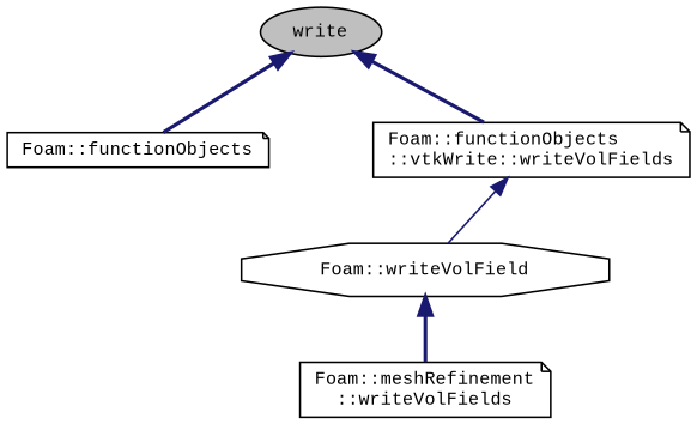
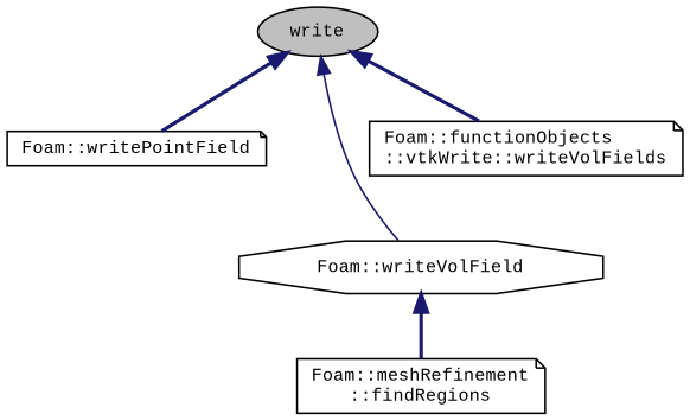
  digraph {
    fontname="Liberation Mono"
    rankdir=TB
    node [color=black fontname="Liberation Mono" fontsize=10 shape=note]
    edge [color=midnightblue dir=back fontname="Liberation Mono" fontsize=10 labelfontname=Helvetica labelfontsize=10 style=bold]
    n1 [fillcolor=grey75 fontcolor=black height=0.2 label=write shape=ellipse style=filled width=0.4]
-   n2 [height=0.2 label="Foam::functionObjects" width=0.4]
+   n2 [height=0.2 label="Foam::writePointField" width=0.4]
    n3 [height=0.2 label="Foam::writeVolField" shape=octagon width=0.4]
    n4 [height=0.2 label="Foam::functionObjects\l::vtkWrite::writeVolFields" width=0.4]
-   n5 [height=0.2 label="Foam::meshRefinement\l::writeVolFields" width=0.4]
+   n5 [height=0.2 label="Foam::meshRefinement\l::findRegions" width=0.4]
    n1 -> n2
-   n4 -> n3 [style=solid]
+   n1 -> n3 [style=solid]
    n1 -> n4
    n3 -> n5
  }
